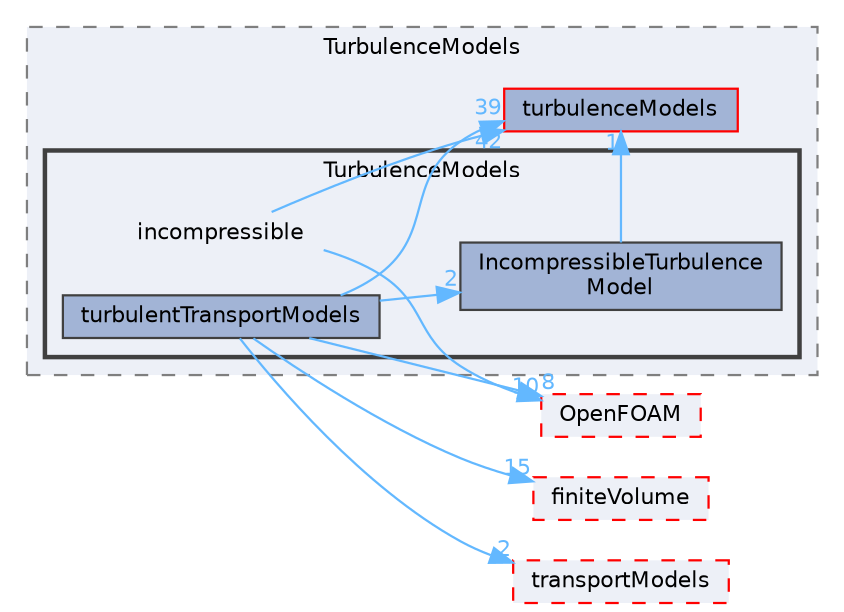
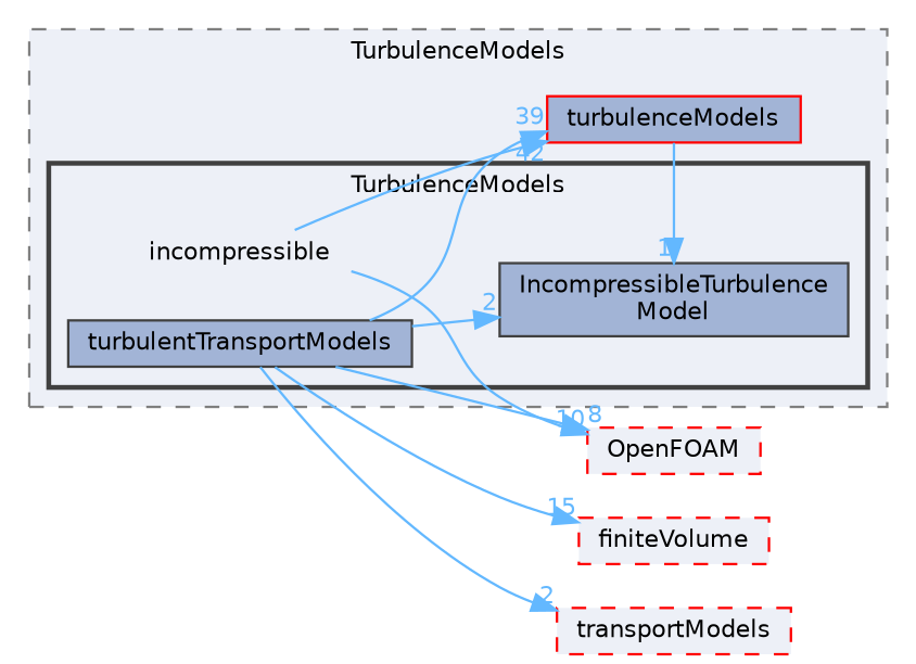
  digraph {
    compound=true
    rankdir=LR
    node [fontname=Helvetica fontsize=10 shape=box color=red fillcolor="#a2b4d6" style=filled]
    edge [color=steelblue1 fontcolor=steelblue1 fontname=Helvetica fontsize=10 headlabel=2 labeldistance=1.5 labelfontname=Helvetica labelfontsize=10]
    n1 [height=0.2 label=incompressible shape=plaintext width=0.4 color="" fillcolor="" style=""]
    n2 [color=grey25 height=0.2 label="IncompressibleTurbulence\lModel" width=0.4]
    n3 [color=grey25 height=0.2 label=turbulentTransportModels width=0.4]
    n4 [height=0.2 label=turbulenceModels width=0.4]
    n5 [fillcolor="#edf0f7" height=0.2 label=OpenFOAM style="filled,dashed" width=0.4]
    n6 [fillcolor="#edf0f7" height=0.2 label=finiteVolume style="filled,dashed" width=0.4]
    n7 [fillcolor="#edf0f7" height=0.2 label=transportModels style="filled,dashed" width=0.4]
    subgraph cluster_1 {
      bgcolor="#edf0f7"
      fontname=Helvetica
      fontsize=10
      label=TurbulenceModels
      pencolor=grey50
      style="filled,dashed"
      n4
      subgraph cluster_2 {
        bgcolor="#edf0f7"
        fontname=Helvetica
        fontsize=10
        label=TurbulenceModels
        pencolor=grey25
        style="filled,bold"
        n1
        n2
        n3
      }
    }
    n1 -> n4 [headlabel=42]
    n1 -> n5 [headlabel=10]
-   n2 -> n4 [headlabel=1]
+   n4 -> n2 [headlabel=1]
    n3 -> n2
    n3 -> n4 [headlabel=39]
    n3 -> n5 [headlabel=8]
    n3 -> n6 [headlabel=15]
    n3 -> n7
  }
